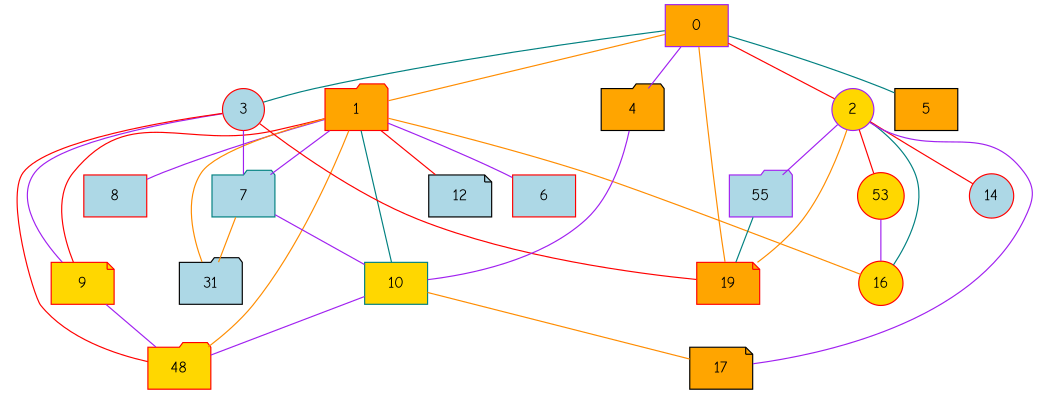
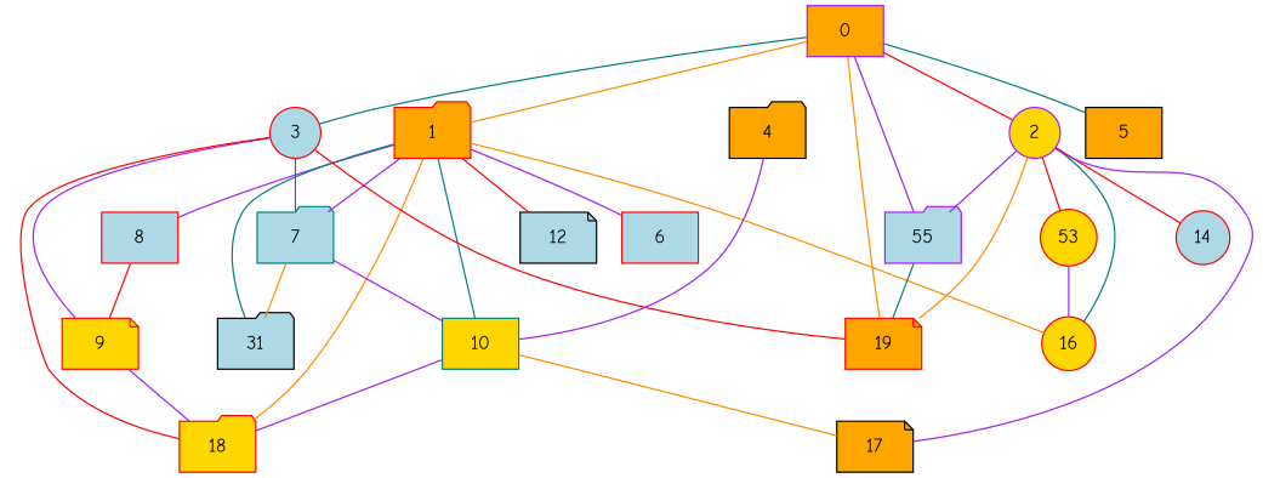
  graph {
    fontname="Comic Neue"
    node [color=red fillcolor=lightblue fontname="Comic Neue" shape=folder style=filled]
    edge [color=purple fontname="Comic Neue"]
    0 [color=purple fillcolor=orange shape=box]
    1 [fillcolor=orange]
    2 [color=purple fillcolor=gold shape=circle]
    3 [shape=circle]
    4 [color=black fillcolor=orange]
    5 [color=black fillcolor=orange shape=box]
    19 [fillcolor=orange shape=note]
    6 [shape=box]
    7 [color=teal]
    8 [shape=box]
    9 [fillcolor=gold shape=note]
    10 [color=teal fillcolor=gold shape=box]
    n13 [color=black label=31]
    12 [color=black shape=note]
    16 [fillcolor=gold shape=circle]
-   18 [fillcolor=gold label=48]
+   18 [fillcolor=gold]
    n17 [fillcolor=gold label=53 shape=circle]
    14 [shape=circle]
    n19 [color=purple label=55]
    17 [color=black fillcolor=orange shape=note]
    0 -- 1 [color=darkorange]
    0 -- 2 [color=red]
    0 -- 3 [color=teal]
-   0 -- 4
+   0 -- n19
    0 -- 5 [color=teal]
    0 -- 19 [color=darkorange]
    1 -- 6
    1 -- 7
    1 -- 8
-   1 -- 9 [color=red]
+   8 -- 9 [color=red]
    1 -- 10 [color=teal]
-   1 -- n13 [color=darkorange]
+   1 -- n13 [color=teal]
    1 -- 12 [color=red]
    1 -- 16 [color=darkorange]
    1 -- 18 [color=darkorange]
    2 -- 19 [color=darkorange]
    2 -- 16 [color=teal]
    2 -- n17 [color=red]
    2 -- 14 [color=red]
    2 -- n19
    2 -- 17
    3 -- 19 [color=red]
    3 -- 7
    3 -- 9
    3 -- 18 [color=red]
    4 -- 10
    7 -- 10
    7 -- n13 [color=darkorange]
    9 -- 18
    10 -- 18
    10 -- 17 [color=darkorange]
    n17 -- 16
    n19 -- 19 [color=teal]
  }
